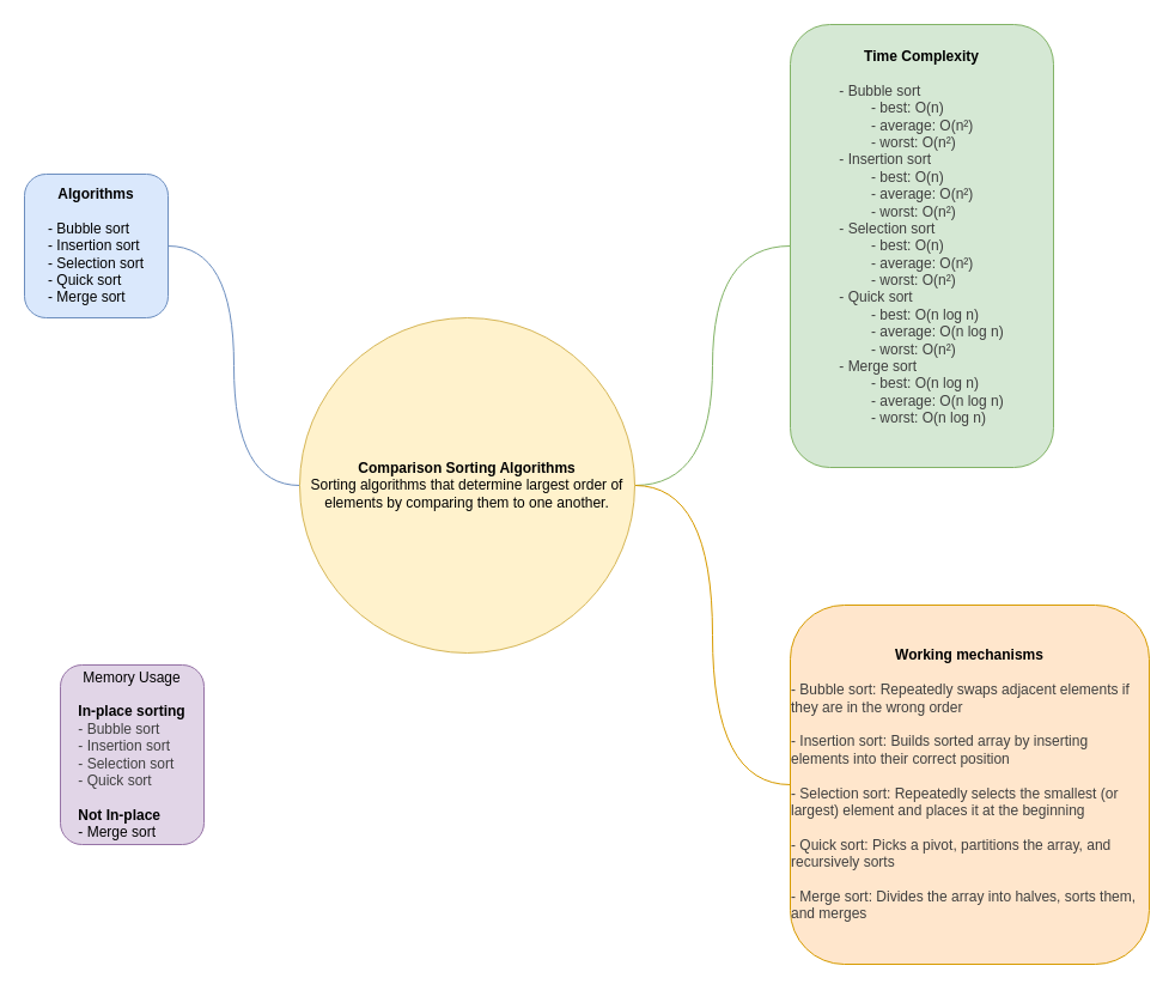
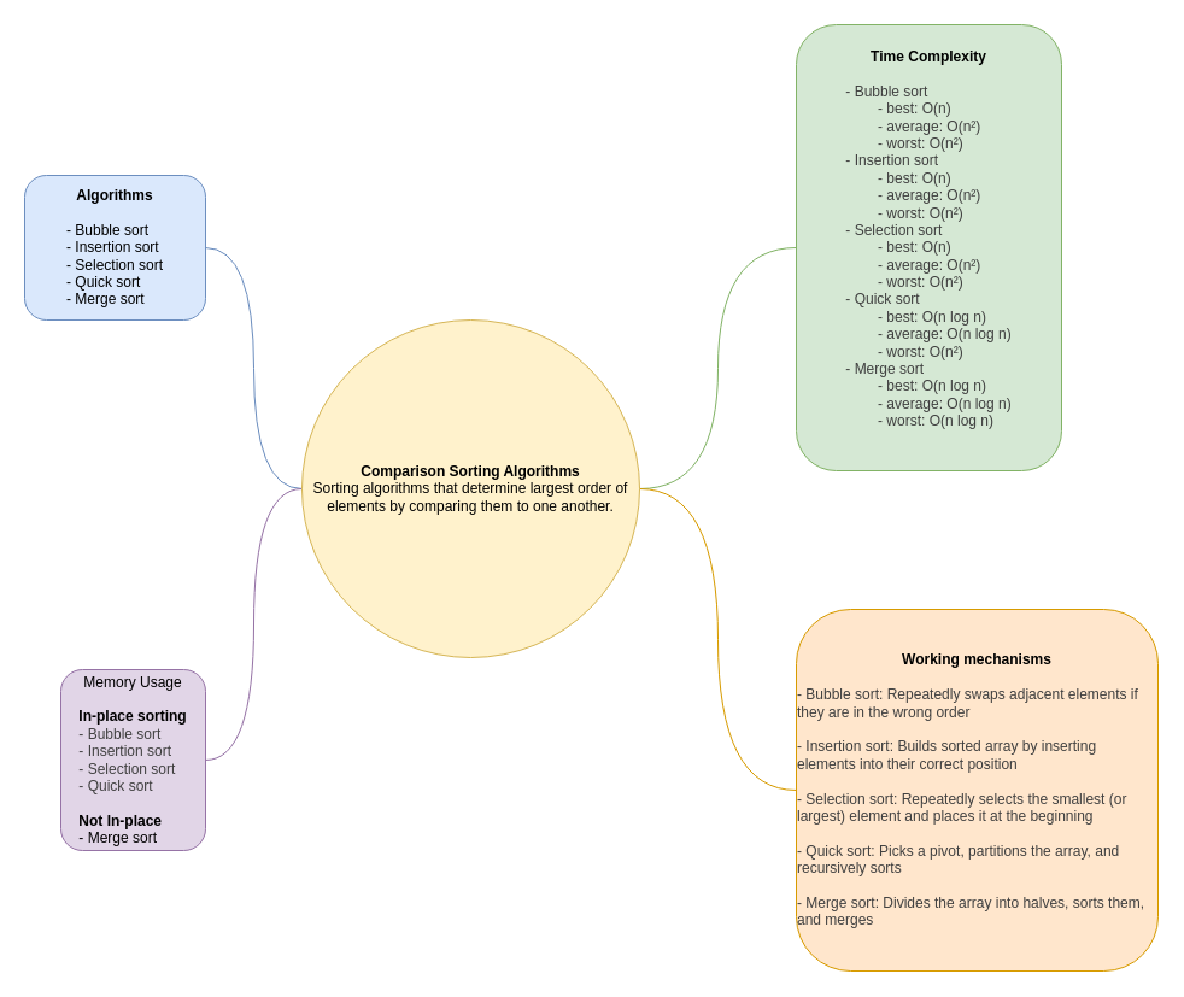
  <mxCell id="0" />
  <mxCell id="1" parent="0" />
  <mxCell id="2" style="edgeStyle=orthogonalEdgeStyle;html=1;entryX=1;entryY=0.5;entryDx=0;entryDy=0;curved=1;fillColor=#dae8fc;strokeColor=#6c8ebf;endArrow=none;endFill=0;fontStyle=1" edge="1" parent="1" source="6" target="7"><mxGeometry relative="1" as="geometry" /></mxCell>
  <mxCell id="3" style="edgeStyle=orthogonalEdgeStyle;html=1;entryX=0;entryY=0.5;entryDx=0;entryDy=0;fillColor=#d5e8d4;strokeColor=#82b366;endArrow=none;endFill=0;curved=1;fontStyle=1" edge="1" parent="1" source="6" target="8"><mxGeometry relative="1" as="geometry" /></mxCell>
+ <mxCell id="4" style="edgeStyle=orthogonalEdgeStyle;html=1;entryX=1;entryY=0.5;entryDx=0;entryDy=0;fillColor=#e1d5e7;strokeColor=#9673a6;endArrow=none;endFill=0;curved=1;fontStyle=1" edge="1" parent="1" source="6" target="9"><mxGeometry relative="1" as="geometry" /></mxCell>
  <mxCell id="5" style="edgeStyle=orthogonalEdgeStyle;html=1;entryX=0;entryY=0.5;entryDx=0;entryDy=0;curved=1;endArrow=none;endFill=0;fillColor=#ffe6cc;strokeColor=#d79b00;" edge="1" parent="1" source="6" target="10"><mxGeometry relative="1" as="geometry" /></mxCell>
  <mxCell id="6" value="&lt;b&gt;Comparison Sorting Algorithms&lt;/b&gt;&lt;div&gt;Sorting algorithms that determine largest order of elements by comparing them to one another.&lt;b&gt;&lt;/b&gt;&lt;/div&gt;" style="ellipse;whiteSpace=wrap;html=1;aspect=fixed;fillColor=#fff2cc;strokeColor=#d6b656;" vertex="1" parent="1"><mxGeometry x="250" y="265" width="280" height="280" as="geometry" /></mxCell>
- <mxCell id="7" value="&lt;b&gt;Algorithms&lt;/b&gt;&lt;div&gt;&lt;b&gt;&lt;br&gt;&lt;/b&gt;&lt;div style=&quot;text-align: left;&quot;&gt;- Bubble sort&lt;/div&gt;&lt;div style=&quot;text-align: left;&quot;&gt;- Insertion sort&lt;/div&gt;&lt;div style=&quot;text-align: left;&quot;&gt;- Selection sort&lt;/div&gt;&lt;div style=&quot;text-align: left;&quot;&gt;- Quick sort&lt;/div&gt;&lt;div style=&quot;text-align: left;&quot;&gt;- Merge sort&lt;/div&gt;&lt;/div&gt;" style="rounded=1;whiteSpace=wrap;html=1;fillColor=#dae8fc;strokeColor=#6c8ebf;" vertex="1" parent="1"><mxGeometry x="20" y="145" width="120" height="120" as="geometry" /></mxCell>
+ <mxCell id="7" value="&lt;b&gt;Algorithms&lt;/b&gt;&lt;div&gt;&lt;b&gt;&lt;br&gt;&lt;/b&gt;&lt;div style=&quot;text-align: left;&quot;&gt;- Bubble sort&lt;/div&gt;&lt;div style=&quot;text-align: left;&quot;&gt;- Insertion sort&lt;/div&gt;&lt;div style=&quot;text-align: left;&quot;&gt;- Selection sort&lt;/div&gt;&lt;div style=&quot;text-align: left;&quot;&gt;- Quick sort&lt;/div&gt;&lt;div style=&quot;text-align: left;&quot;&gt;- Merge sort&lt;/div&gt;&lt;/div&gt;" style="rounded=1;whiteSpace=wrap;html=1;fillColor=#dae8fc;strokeColor=#6c8ebf;" vertex="1" parent="1"><mxGeometry x="20" y="145" width="150" height="120" as="geometry" /></mxCell>
  <mxCell id="8" value="&lt;b&gt;Time Complexity&lt;/b&gt;&lt;div&gt;&lt;br&gt;&lt;/div&gt;&lt;div&gt;&lt;div style=&quot;color: rgb(63, 63, 63); text-align: left;&quot;&gt;- Bubble sort&lt;/div&gt;&lt;div style=&quot;color: rgb(63, 63, 63); text-align: left;&quot;&gt;&lt;span style=&quot;white-space: pre;&quot;&gt;&#09;&lt;/span&gt;- best: O(n)&lt;br&gt;&lt;/div&gt;&lt;div style=&quot;color: rgb(63, 63, 63); text-align: left;&quot;&gt;&lt;span style=&quot;white-space: pre;&quot;&gt;&#09;&lt;/span&gt;- average: O(&lt;span style=&quot;background-color: transparent; text-align: center;&quot;&gt;n²&lt;/span&gt;&lt;span style=&quot;background-color: transparent;&quot;&gt;)&lt;/span&gt;&lt;/div&gt;&lt;div style=&quot;color: rgb(63, 63, 63); text-align: left;&quot;&gt;&lt;span style=&quot;white-space: pre;&quot;&gt;&#09;&lt;/span&gt;- worst:&amp;nbsp;&lt;span style=&quot;color: rgb(63, 63, 63); background-color: transparent;&quot;&gt;O(&lt;/span&gt;&lt;span style=&quot;color: rgb(63, 63, 63); background-color: transparent; text-align: center;&quot;&gt;n²&lt;/span&gt;&lt;span style=&quot;color: rgb(63, 63, 63); background-color: transparent;&quot;&gt;)&lt;/span&gt;&lt;br&gt;&lt;/div&gt;&lt;div style=&quot;color: rgb(63, 63, 63); text-align: left;&quot;&gt;- Insertion sort&lt;/div&gt;&lt;div style=&quot;color: rgb(63, 63, 63); text-align: left;&quot;&gt;&lt;div style=&quot;color: rgb(63, 63, 63);&quot;&gt;&lt;span style=&quot;white-space: pre;&quot;&gt;&#09;&lt;/span&gt;- best: O(n)&lt;br&gt;&lt;/div&gt;&lt;div style=&quot;color: rgb(63, 63, 63);&quot;&gt;&lt;span style=&quot;white-space: pre;&quot;&gt;&#09;&lt;/span&gt;- average: O(&lt;span style=&quot;background-color: transparent; text-align: center;&quot;&gt;n²&lt;/span&gt;&lt;span style=&quot;background-color: transparent;&quot;&gt;)&lt;/span&gt;&lt;/div&gt;&lt;div style=&quot;color: rgb(63, 63, 63);&quot;&gt;&lt;span style=&quot;white-space: pre;&quot;&gt;&#09;&lt;/span&gt;- worst:&amp;nbsp;&lt;span style=&quot;color: rgb(63, 63, 63); background-color: transparent;&quot;&gt;O(&lt;/span&gt;&lt;span style=&quot;color: rgb(63, 63, 63); background-color: transparent; text-align: center;&quot;&gt;n²&lt;/span&gt;&lt;span style=&quot;color: rgb(63, 63, 63); background-color: transparent;&quot;&gt;)&lt;/span&gt;&lt;br&gt;&lt;/div&gt;&lt;div style=&quot;color: rgb(63, 63, 63);&quot;&gt;&lt;span style=&quot;background-color: transparent;&quot;&gt;- Selection sort&lt;/span&gt;&lt;/div&gt;&lt;/div&gt;&lt;div style=&quot;color: rgb(63, 63, 63); text-align: left;&quot;&gt;&lt;div style=&quot;color: rgb(63, 63, 63);&quot;&gt;&lt;span style=&quot;white-space: pre;&quot;&gt;&#09;&lt;/span&gt;- best: O(n)&lt;br&gt;&lt;/div&gt;&lt;div style=&quot;color: rgb(63, 63, 63);&quot;&gt;&lt;span style=&quot;white-space: pre;&quot;&gt;&#09;&lt;/span&gt;- average: O(&lt;span style=&quot;background-color: transparent; text-align: center;&quot;&gt;n²&lt;/span&gt;&lt;span style=&quot;background-color: transparent;&quot;&gt;)&lt;/span&gt;&lt;/div&gt;&lt;div style=&quot;color: rgb(63, 63, 63);&quot;&gt;&lt;span style=&quot;white-space: pre;&quot;&gt;&#09;&lt;/span&gt;- worst:&amp;nbsp;&lt;span style=&quot;color: rgb(63, 63, 63); background-color: transparent;&quot;&gt;O(&lt;/span&gt;&lt;span style=&quot;color: rgb(63, 63, 63); background-color: transparent; text-align: center;&quot;&gt;n²&lt;/span&gt;&lt;span style=&quot;color: rgb(63, 63, 63); background-color: transparent;&quot;&gt;)&lt;/span&gt;&lt;br&gt;&lt;/div&gt;&lt;div style=&quot;color: rgb(63, 63, 63);&quot;&gt;&lt;span style=&quot;background-color: transparent;&quot;&gt;- Quick sort&lt;/span&gt;&lt;/div&gt;&lt;/div&gt;&lt;div style=&quot;color: rgb(63, 63, 63); text-align: left;&quot;&gt;&lt;div style=&quot;color: rgb(63, 63, 63);&quot;&gt;&lt;span style=&quot;white-space: pre;&quot;&gt;&#09;&lt;/span&gt;- best:&amp;nbsp;&lt;span style=&quot;color: rgb(63, 63, 63); background-color: transparent;&quot;&gt;O(&lt;/span&gt;&lt;span style=&quot;color: rgb(63, 63, 63); background-color: transparent; text-align: center;&quot;&gt;n log n&lt;/span&gt;&lt;span style=&quot;color: rgb(63, 63, 63); background-color: transparent;&quot;&gt;)&lt;/span&gt;&lt;br&gt;&lt;/div&gt;&lt;div style=&quot;color: rgb(63, 63, 63);&quot;&gt;&lt;span style=&quot;white-space: pre;&quot;&gt;&#09;&lt;/span&gt;- average: O(&lt;span style=&quot;background-color: transparent; text-align: center;&quot;&gt;n log n&lt;/span&gt;&lt;span style=&quot;background-color: transparent;&quot;&gt;)&lt;/span&gt;&lt;/div&gt;&lt;div style=&quot;color: rgb(63, 63, 63);&quot;&gt;&lt;span style=&quot;white-space: pre;&quot;&gt;&#09;&lt;/span&gt;- worst:&amp;nbsp;&lt;span style=&quot;color: rgb(63, 63, 63); background-color: transparent;&quot;&gt;O(&lt;/span&gt;&lt;span style=&quot;color: rgb(63, 63, 63); background-color: transparent; text-align: center;&quot;&gt;n²&lt;/span&gt;&lt;span style=&quot;color: rgb(63, 63, 63); background-color: transparent;&quot;&gt;)&lt;/span&gt;&lt;br&gt;&lt;/div&gt;&lt;div style=&quot;color: rgb(63, 63, 63);&quot;&gt;&lt;span style=&quot;background-color: transparent;&quot;&gt;- Merge sort&lt;/span&gt;&lt;/div&gt;&lt;/div&gt;&lt;/div&gt;&lt;div&gt;&lt;div style=&quot;color: rgb(63, 63, 63); text-align: left;&quot;&gt;&lt;span style=&quot;white-space: pre;&quot;&gt;&#09;&lt;/span&gt;- best:&amp;nbsp;&lt;span style=&quot;color: rgb(63, 63, 63); background-color: transparent;&quot;&gt;O(&lt;/span&gt;&lt;span style=&quot;color: rgb(63, 63, 63); background-color: transparent; text-align: center;&quot;&gt;n log n&lt;/span&gt;&lt;span style=&quot;color: rgb(63, 63, 63); background-color: transparent;&quot;&gt;)&lt;/span&gt;&lt;br&gt;&lt;/div&gt;&lt;div style=&quot;color: rgb(63, 63, 63); text-align: left;&quot;&gt;&lt;span style=&quot;white-space: pre;&quot;&gt;&#09;&lt;/span&gt;- average: O(&lt;span style=&quot;background-color: transparent; text-align: center;&quot;&gt;n log n&lt;/span&gt;&lt;span style=&quot;background-color: transparent;&quot;&gt;)&lt;/span&gt;&lt;/div&gt;&lt;div style=&quot;color: rgb(63, 63, 63); text-align: left;&quot;&gt;&lt;span style=&quot;white-space: pre;&quot;&gt;&#09;&lt;/span&gt;- worst:&amp;nbsp;&lt;span style=&quot;color: rgb(63, 63, 63); background-color: transparent;&quot;&gt;O(&lt;/span&gt;&lt;span style=&quot;color: rgb(63, 63, 63); background-color: transparent; text-align: center;&quot;&gt;n log n&lt;/span&gt;&lt;span style=&quot;color: rgb(63, 63, 63); background-color: transparent;&quot;&gt;)&lt;/span&gt;&lt;br&gt;&lt;/div&gt;&lt;/div&gt;&lt;div&gt;&lt;span style=&quot;color: rgb(63, 63, 63); background-color: transparent;&quot;&gt;&lt;br&gt;&lt;/span&gt;&lt;/div&gt;" style="rounded=1;whiteSpace=wrap;html=1;fillColor=#d5e8d4;strokeColor=#82b366;" vertex="1" parent="1"><mxGeometry x="660" y="20" width="220" height="370" as="geometry" /></mxCell>
  <mxCell id="9" value="Memory Usage&lt;div&gt;&lt;br&gt;&lt;/div&gt;&lt;div style=&quot;text-align: left;&quot;&gt;&lt;b&gt;In-place sorting&lt;/b&gt;&lt;/div&gt;&lt;div&gt;&lt;div style=&quot;text-align: left; color: rgb(63, 63, 63);&quot;&gt;- Bubble sort&lt;/div&gt;&lt;div style=&quot;color: rgb(63, 63, 63); text-align: left;&quot;&gt;- Insertion sort&lt;/div&gt;&lt;div style=&quot;color: rgb(63, 63, 63); text-align: left;&quot;&gt;- Selection sort&lt;/div&gt;&lt;div style=&quot;color: rgb(63, 63, 63); text-align: left;&quot;&gt;- Quick sort&lt;/div&gt;&lt;/div&gt;&lt;div&gt;&lt;br&gt;&lt;/div&gt;&lt;div style=&quot;text-align: left;&quot;&gt;&lt;b&gt;Not In-place&lt;/b&gt;&lt;/div&gt;&lt;div style=&quot;text-align: left;&quot;&gt;- Merge sort&amp;nbsp;&lt;/div&gt;" style="rounded=1;whiteSpace=wrap;html=1;fillColor=#e1d5e7;strokeColor=#9673a6;" vertex="1" parent="1"><mxGeometry x="50" y="555" width="120" height="150" as="geometry" /></mxCell>
  <mxCell id="10" value="&lt;b&gt;Working mechanisms&lt;/b&gt;&lt;div&gt;&lt;b&gt;&lt;br&gt;&lt;/b&gt;&lt;div&gt;&lt;div style=&quot;color: rgb(63, 63, 63); text-align: left;&quot;&gt;- Bubble sort:&amp;nbsp;&lt;span style=&quot;background-color: transparent; text-align: center;&quot;&gt;Repeatedly swaps adjacent elements if they are in the wrong order&lt;/span&gt;&lt;/div&gt;&lt;div style=&quot;color: rgb(63, 63, 63); text-align: left;&quot;&gt;&lt;span style=&quot;background-color: transparent; text-align: center;&quot;&gt;&lt;br&gt;&lt;/span&gt;&lt;/div&gt;&lt;div style=&quot;color: rgb(63, 63, 63); text-align: left;&quot;&gt;- Insertion sort:&amp;nbsp;&lt;span style=&quot;background-color: transparent; text-align: center;&quot;&gt;Builds sorted array by inserting elements into their correct position&lt;/span&gt;&lt;/div&gt;&lt;div style=&quot;color: rgb(63, 63, 63); text-align: left;&quot;&gt;&lt;span style=&quot;background-color: transparent; text-align: center;&quot;&gt;&lt;br&gt;&lt;/span&gt;&lt;/div&gt;&lt;div style=&quot;color: rgb(63, 63, 63); text-align: left;&quot;&gt;- Selection sort:&amp;nbsp;&lt;span style=&quot;background-color: transparent; text-align: center;&quot;&gt;Repeatedly selects the smallest (or largest) element and places it at the beginning&lt;/span&gt;&lt;/div&gt;&lt;div style=&quot;color: rgb(63, 63, 63); text-align: left;&quot;&gt;&lt;span style=&quot;background-color: transparent; text-align: center;&quot;&gt;&lt;br&gt;&lt;/span&gt;&lt;/div&gt;&lt;div style=&quot;color: rgb(63, 63, 63); text-align: left;&quot;&gt;- Quick sort:&amp;nbsp;&lt;span style=&quot;background-color: transparent; text-align: center;&quot;&gt;Picks a pivot, partitions the array, and recursively sorts&lt;/span&gt;&lt;/div&gt;&lt;div style=&quot;color: rgb(63, 63, 63); text-align: left;&quot;&gt;&lt;span style=&quot;background-color: transparent; text-align: center;&quot;&gt;&lt;br&gt;&lt;/span&gt;&lt;/div&gt;&lt;div style=&quot;color: rgb(63, 63, 63); text-align: left;&quot;&gt;- Merge sort:&amp;nbsp;&lt;span style=&quot;background-color: transparent; text-align: center;&quot;&gt;Divides the array into halves, sorts them, and merges&lt;/span&gt;&lt;/div&gt;&lt;/div&gt;&lt;/div&gt;" style="rounded=1;whiteSpace=wrap;html=1;fillColor=#ffe6cc;strokeColor=#d79b00;" vertex="1" parent="1"><mxGeometry x="660" y="505" width="300" height="300" as="geometry" /></mxCell>
